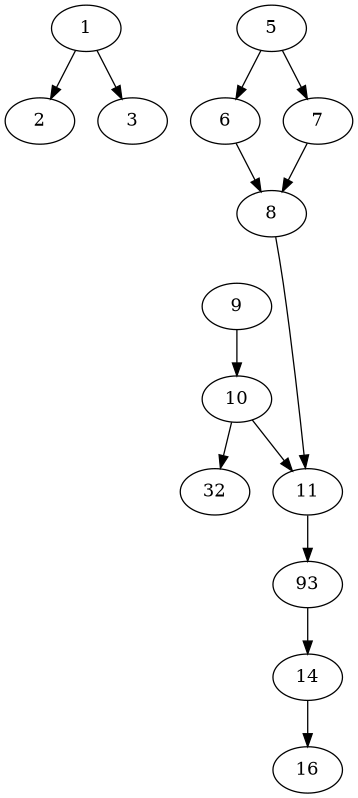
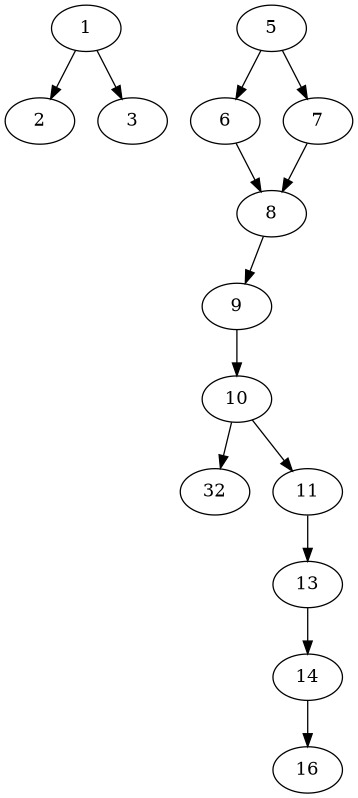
  digraph {
    node [alpha=0.12]
    1 [alpha=0.10 expect_size=7959552]
    2 [alpha=0.16 expect_size=9535488]
    3 [expect_size=17094656]
    5 [alpha=0.16 expect_size=47663104]
    6 [expect_size=39672832]
    7 [alpha=0.11 expect_size=11783168]
    8 [alpha=0.04 expect_size=28613632]
    9 [alpha=0.08 expect_size=41990144]
    10 [alpha=0.14 expect_size=30401536]
    11 [alpha=0.15 expect_size=27103232]
    n11 [expect_size=51014656 label=32]
-   13 [alpha=0.17 expect_size=42232832 label=93]
+   13 [alpha=0.17 expect_size=42232832]
    14 [alpha=0.03 expect_size=24067072]
    n14 [alpha=0.09 expect_size=47100928 label=16]
    1 -> 2
    1 -> 3
    5 -> 6
    5 -> 7
    6 -> 8
    7 -> 8
-   8 -> 11
+   8 -> 9
    9 -> 10
    10 -> 11
    10 -> n11
    11 -> 13
    13 -> 14
    14 -> n14
  }
